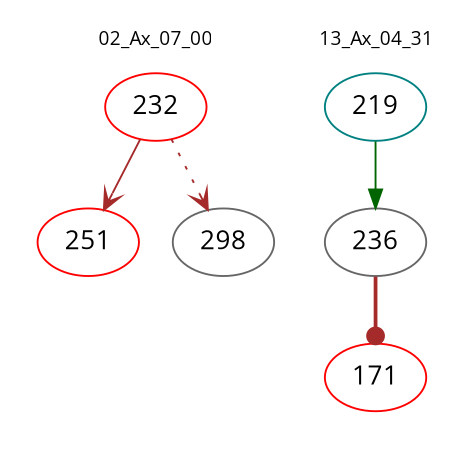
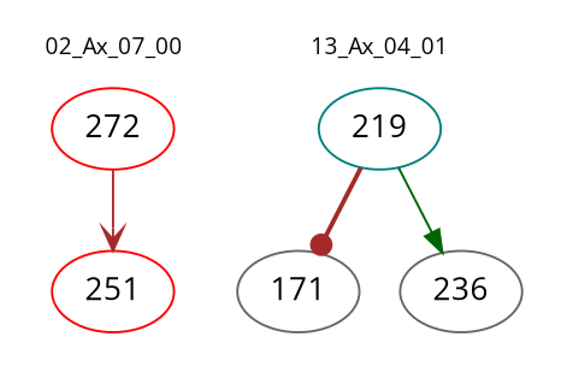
  digraph {
    fontname="Open Sans"
    node [color=gray40 fontname="Open Sans"]
    edge [arrowhead=vee color=brown fontname="Open Sans" style=solid]
-   n1 [color=red label=232]
+   n1 [color=red label=272]
    n2 [color=red label=251]
-   n3 [label=298]
    n4 [color=teal label=219]
-   n5 [color=red label=171]
+   n5 [label=171]
    n6 [label=236]
    subgraph cluster_1 {
      color=white
      fontsize=10
      label="02_Ax_07_00"
      n1
      n2
-     n3
    }
    subgraph cluster_2 {
      color=white
      fontsize=10
-     label="13_Ax_04_31"
+     label="13_Ax_04_01"
      n4
      n5
      n6
    }
    n1 -> n2
-   n1 -> n3 [style=dotted]
-   n6 -> n5 [arrowhead=dot style=bold]
+   n4 -> n5 [arrowhead=dot style=bold]
    n4 -> n6 [arrowhead=normal color=darkgreen]
  }
